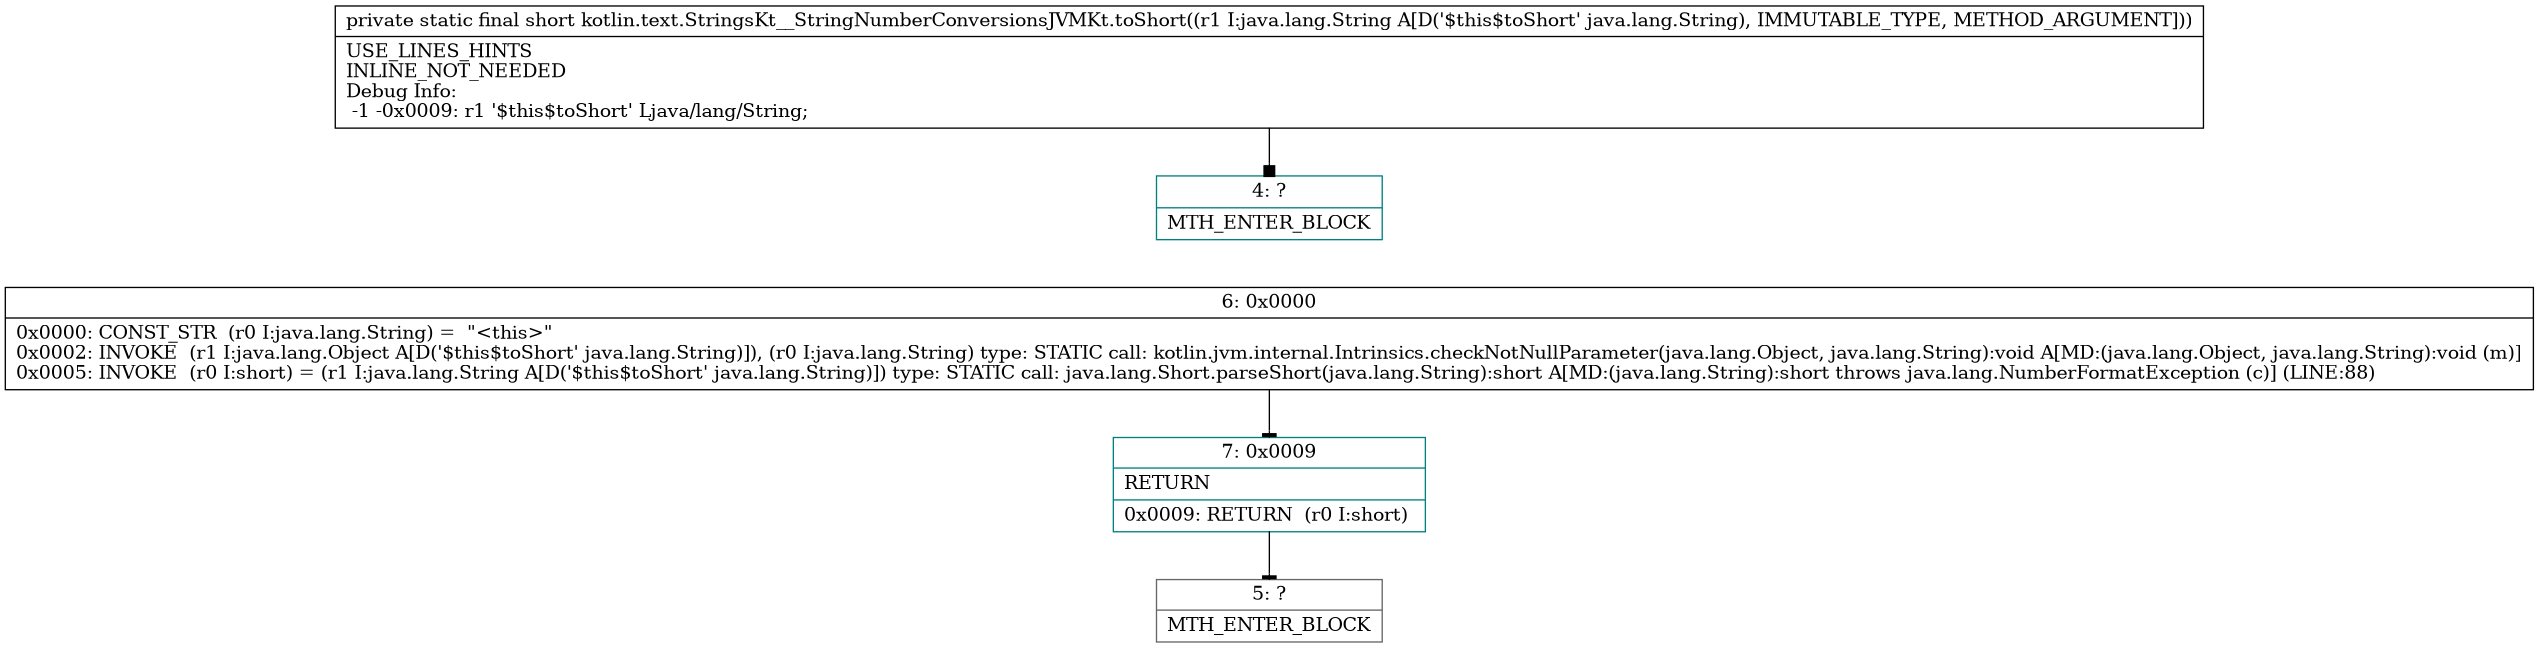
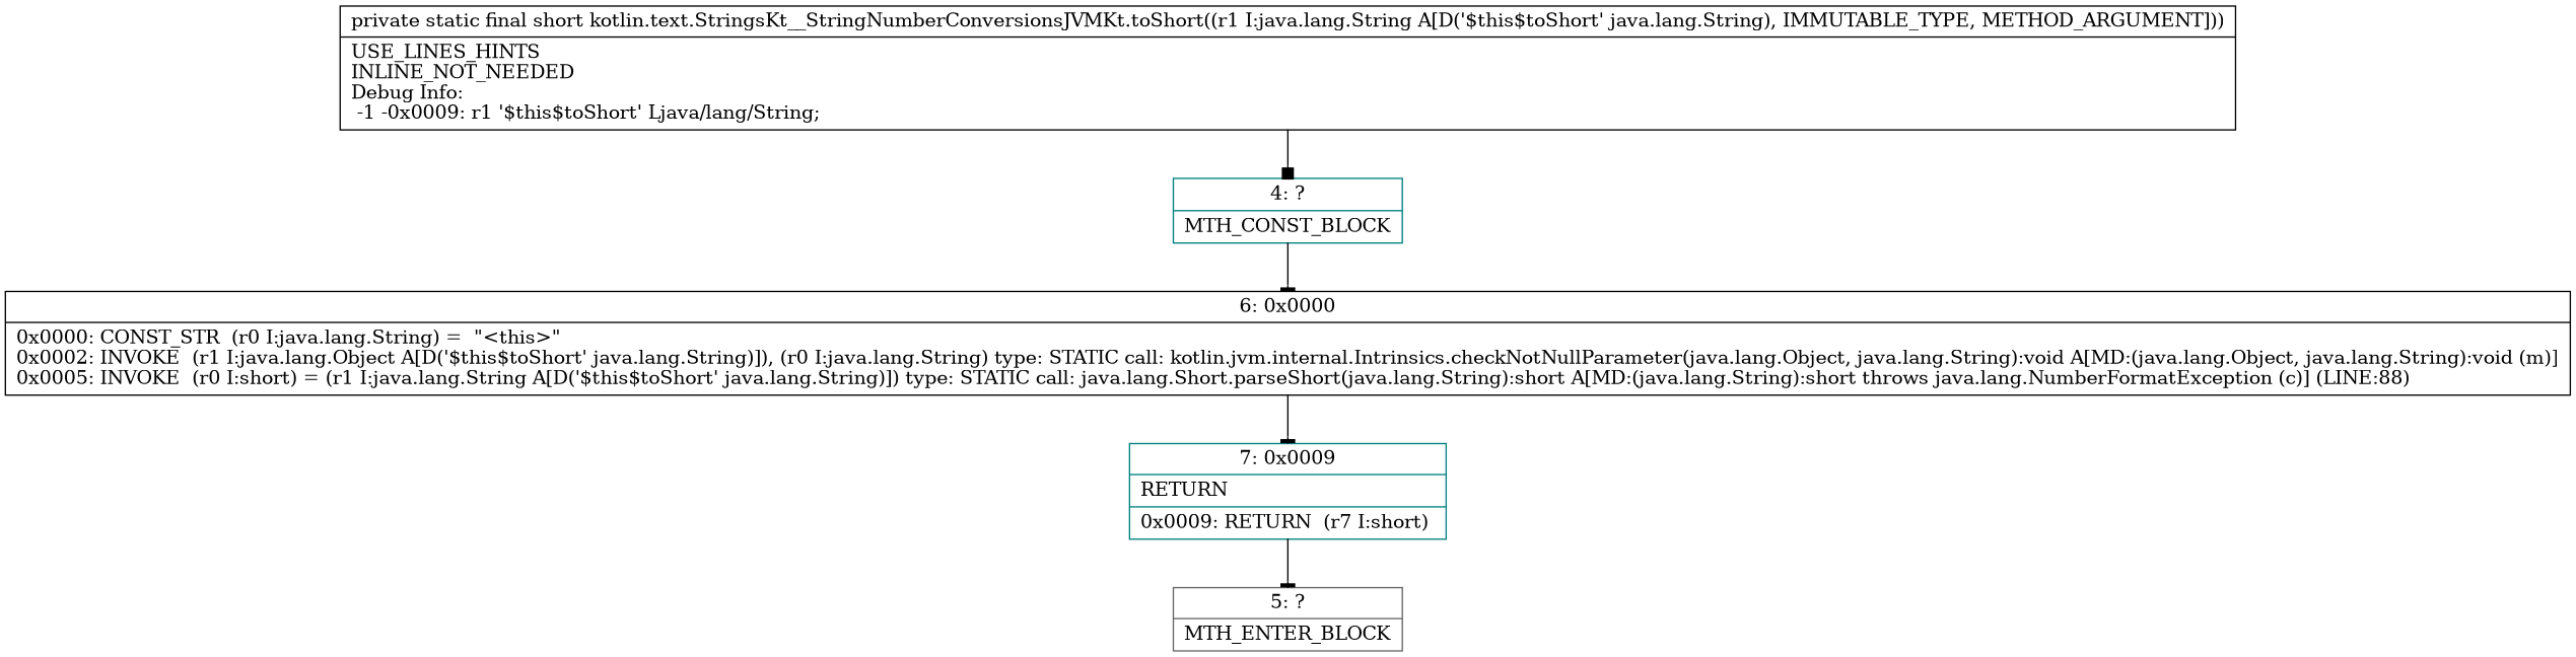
  digraph {
    node [color=teal shape=record]
    edge [arrowhead=tee]
-   n1 [label="{4\:\ ?|MTH_ENTER_BLOCK\l}"]
+   n1 [label="{4\:\ ?|MTH_CONST_BLOCK\l}"]
    n2 [color=black label="{6\:\ 0x0000|0x0000: CONST_STR  (r0 I:java.lang.String) =  \"\<this\>\" \l0x0002: INVOKE  (r1 I:java.lang.Object A[D('$this$toShort' java.lang.String)]), (r0 I:java.lang.String) type: STATIC call: kotlin.jvm.internal.Intrinsics.checkNotNullParameter(java.lang.Object, java.lang.String):void A[MD:(java.lang.Object, java.lang.String):void (m)]\l0x0005: INVOKE  (r0 I:short) = (r1 I:java.lang.String A[D('$this$toShort' java.lang.String)]) type: STATIC call: java.lang.Short.parseShort(java.lang.String):short A[MD:(java.lang.String):short throws java.lang.NumberFormatException (c)] (LINE:88)\l}"]
-   n3 [label="{7\:\ 0x0009|RETURN\l|0x0009: RETURN  (r0 I:short) \l}"]
+   n3 [label="{7\:\ 0x0009|RETURN\l|0x0009: RETURN  (r7 I:short) \l}"]
    n4 [color=gray40 label="{5\:\ ?|MTH_ENTER_BLOCK\l}"]
    n5 [color=black label="{private static final short kotlin.text.StringsKt__StringNumberConversionsJVMKt.toShort((r1 I:java.lang.String A[D('$this$toShort' java.lang.String), IMMUTABLE_TYPE, METHOD_ARGUMENT]))  | USE_LINES_HINTS\lINLINE_NOT_NEEDED\lDebug Info:\l  \-1 \-0x0009: r1 '$this$toShort' Ljava\/lang\/String;\l}"]
+   n1 -> n2
    n2 -> n3
    n3 -> n4
    n5 -> n1 [arrowhead=box]
  }
